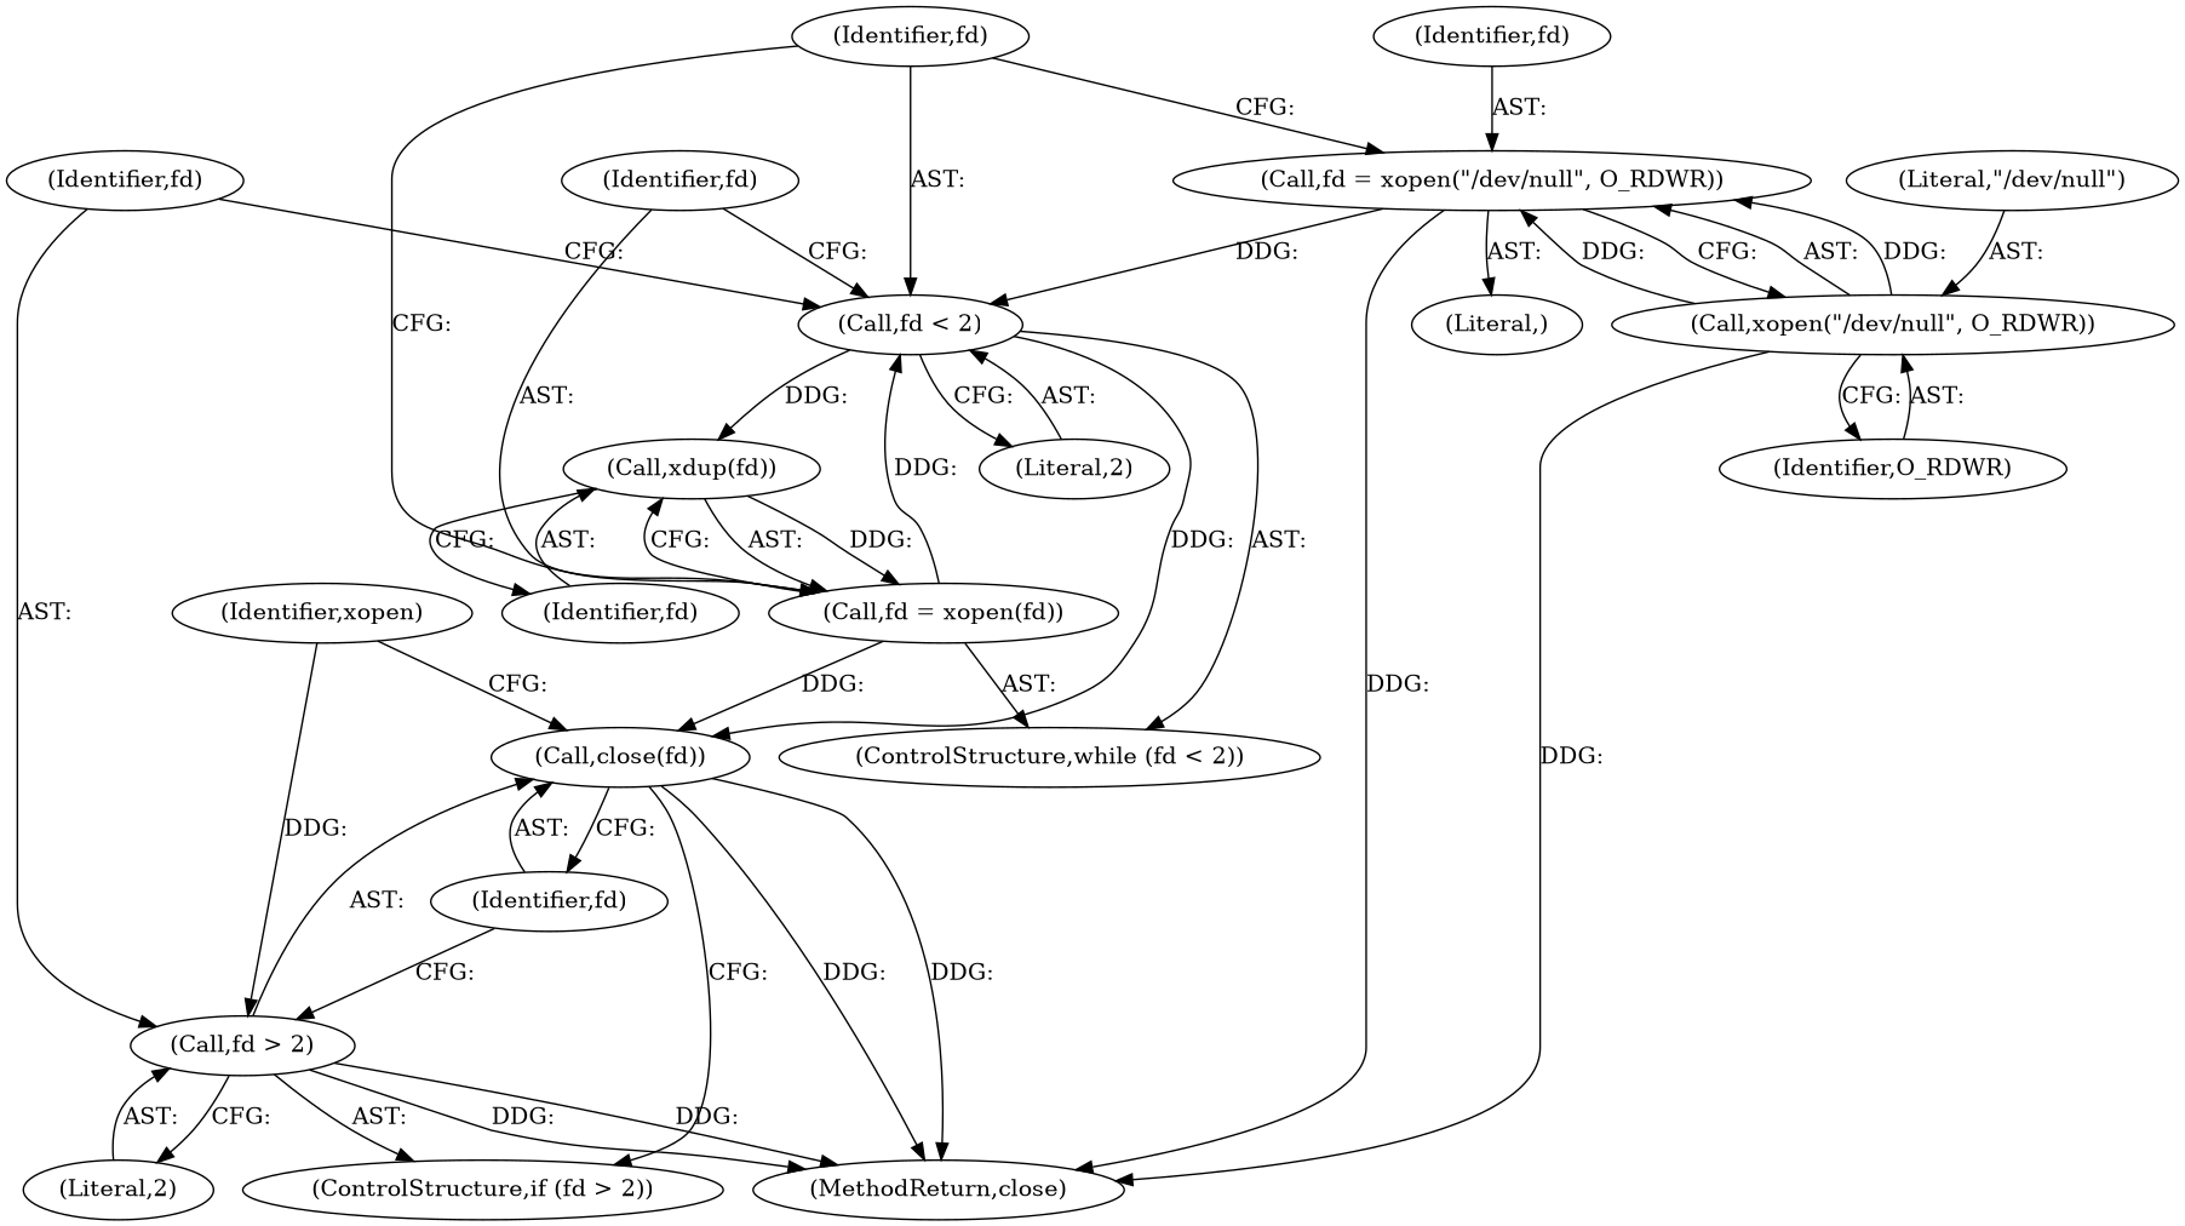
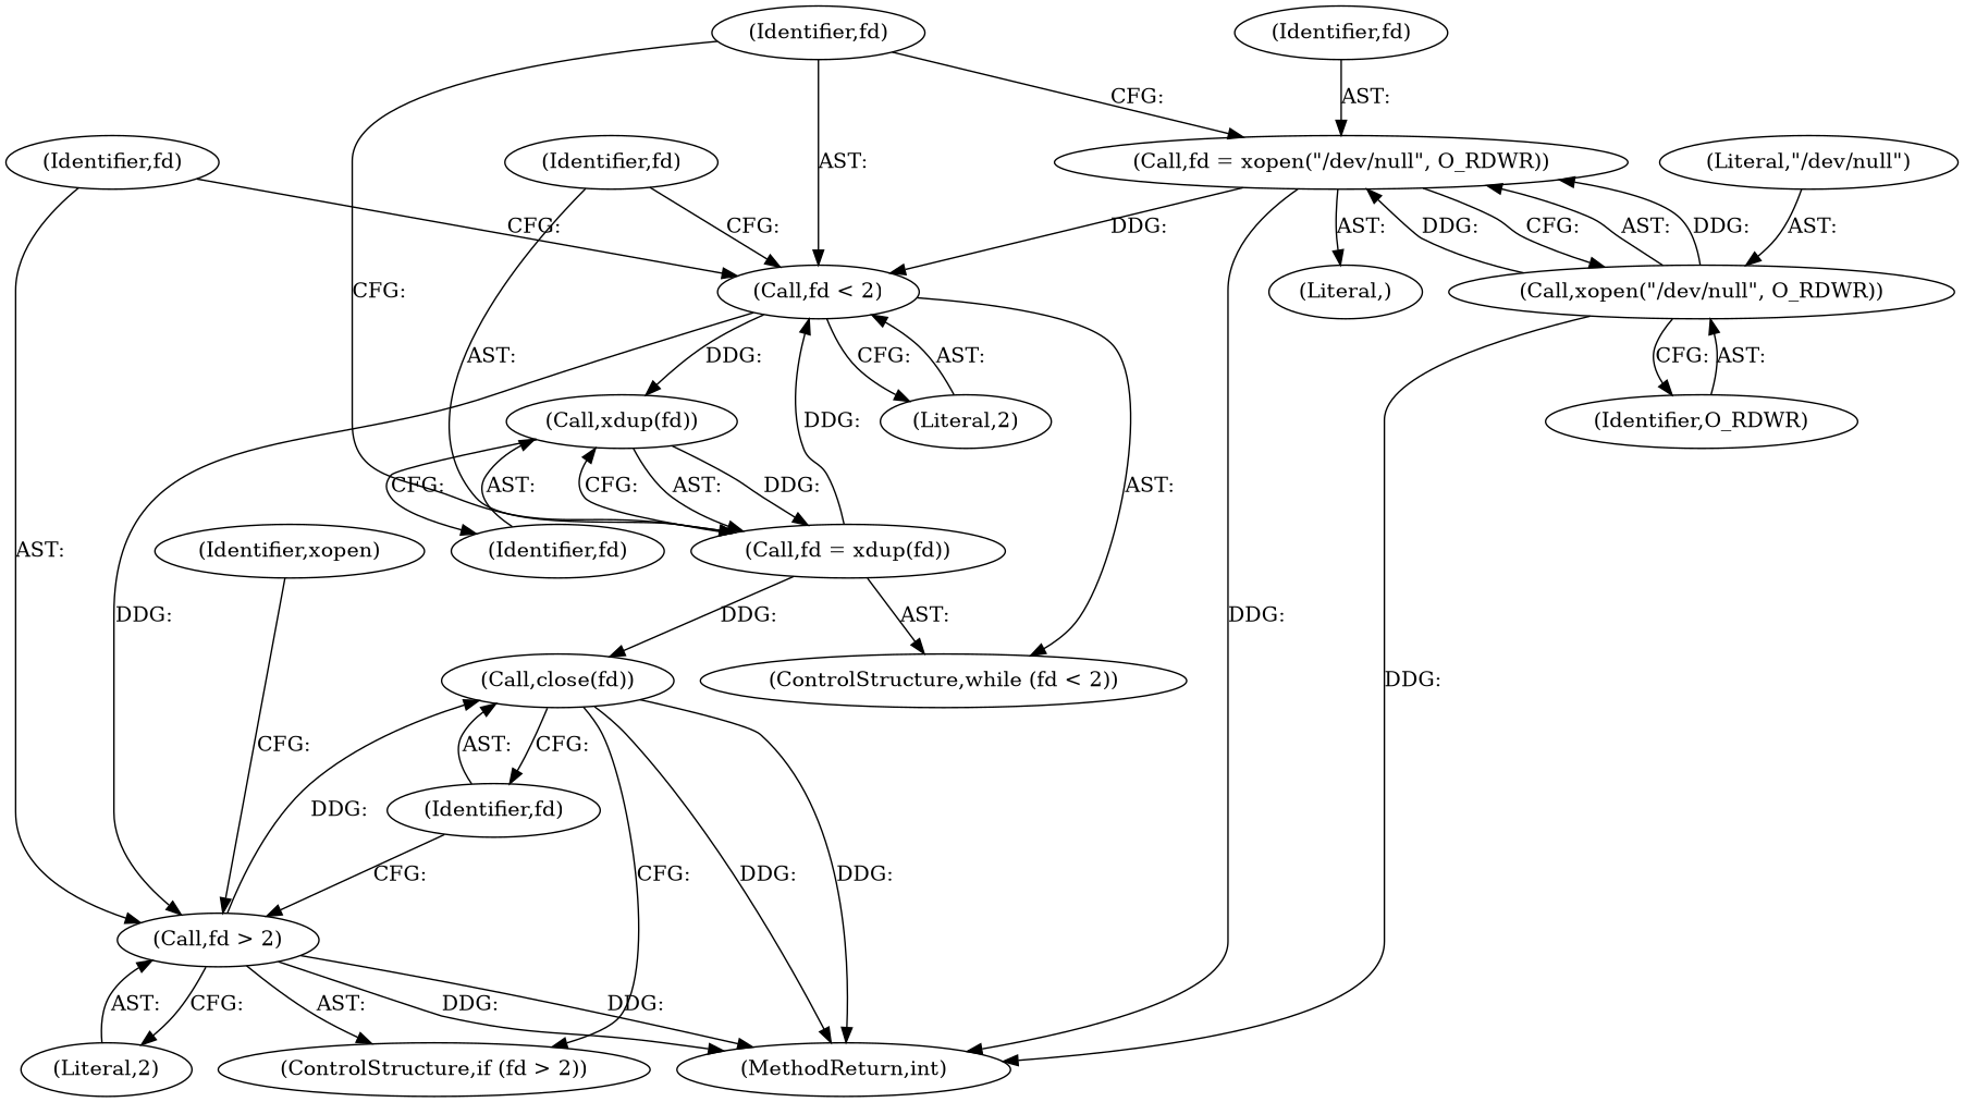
  digraph {
    n1 [label="(Call,close(fd))"]
    n2 [label="(ControlStructure,if (fd > 2))"]
-   n3 [label="(MethodReturn,close)"]
+   n3 [label="(MethodReturn,int)"]
    n4 [label="(Identifier,fd)"]
    n5 [label="(Call,fd > 2)"]
    n6 [label="(Literal,2)"]
    n7 [label="(Call,fd < 2)"]
    n8 [label="(Call,xdup(fd))"]
    n9 [label="(ControlStructure,while (fd < 2))"]
    n10 [label="(Literal,2)"]
-   n11 [label="(Call,fd = xopen(fd))"]
+   n11 [label="(Call,fd = xdup(fd))"]
    n12 [label="(Identifier,fd)"]
    n13 [label="(Call,fd = xopen(\"/dev/null\", O_RDWR))"]
    n14 [label="(Call,xopen(\"/dev/null\", O_RDWR))"]
    n15 [label="(Literal,)"]
    n16 [label="(Identifier,O_RDWR)"]
    n17 [label="(Literal,\"/dev/null\")"]
    n18 [label="(Identifier,fd)"]
    n19 [label="(Identifier,fd)"]
    n20 [label="(Identifier,xopen)"]
    n21 [label="(Identifier,fd)"]
    n22 [label="(Identifier,fd)"]
    n1 -> n2 [label="CFG: "]
    n1 -> n3 [label="DDG: "]
    n1 -> n3 [label="DDG: "]
    n1 -> n4 [label="CFG: "]
    n4 -> n1 [label="AST: "]
    n4 -> n5 [label="CFG: "]
-   n5 -> n1 [label="AST: "]
+   n5 -> n1 [label="DDG: "]
    n5 -> n2 [label="AST: "]
    n5 -> n3 [label="DDG: "]
    n5 -> n3 [label="DDG: "]
    n5 -> n6 [label="CFG: "]
    n6 -> n5 [label="AST: "]
-   n7 -> n1 [label="DDG: "]
+   n7 -> n5 [label="DDG: "]
    n7 -> n8 [label="DDG: "]
    n7 -> n9 [label="AST: "]
    n7 -> n10 [label="CFG: "]
    n8 -> n11 [label="AST: "]
    n8 -> n11 [label="DDG: "]
    n8 -> n12 [label="CFG: "]
    n10 -> n7 [label="AST: "]
    n11 -> n1 [label="DDG: "]
    n11 -> n7 [label="DDG: "]
    n11 -> n8 [label="CFG: "]
    n11 -> n9 [label="AST: "]
    n12 -> n8 [label="AST: "]
    n13 -> n3 [label="DDG: "]
    n13 -> n7 [label="DDG: "]
    n13 -> n14 [label="CFG: "]
    n13 -> n15 [label="AST: "]
    n14 -> n3 [label="DDG: "]
    n14 -> n13 [label="AST: "]
    n14 -> n13 [label="DDG: "]
    n14 -> n13 [label="DDG: "]
    n14 -> n16 [label="CFG: "]
    n16 -> n14 [label="AST: "]
    n17 -> n14 [label="AST: "]
    n18 -> n5 [label="AST: "]
    n18 -> n7 [label="CFG: "]
    n19 -> n7 [label="CFG: "]
    n19 -> n11 [label="AST: "]
-   n20 -> n1 [label="CFG: "]
-   n20 -> n5 [label="DDG: "]
+   n20 -> n5 [label="CFG: "]
    n21 -> n13 [label="AST: "]
    n22 -> n7 [label="AST: "]
    n22 -> n11 [label="CFG: "]
    n22 -> n13 [label="CFG: "]
  }
